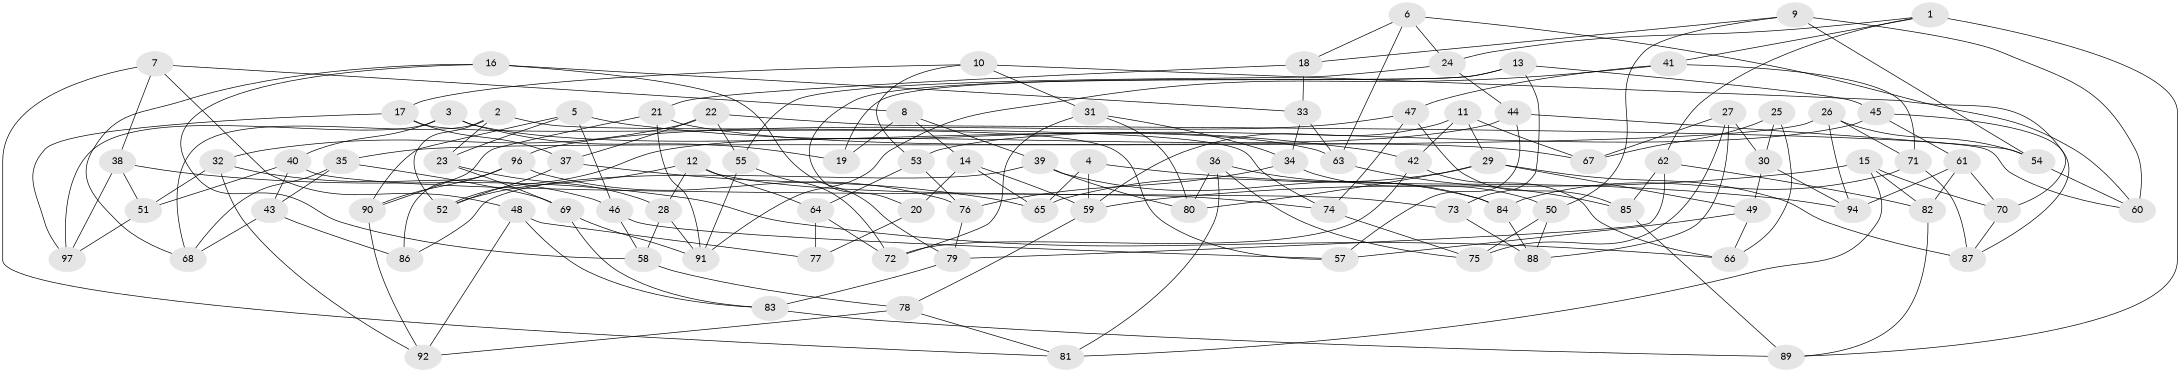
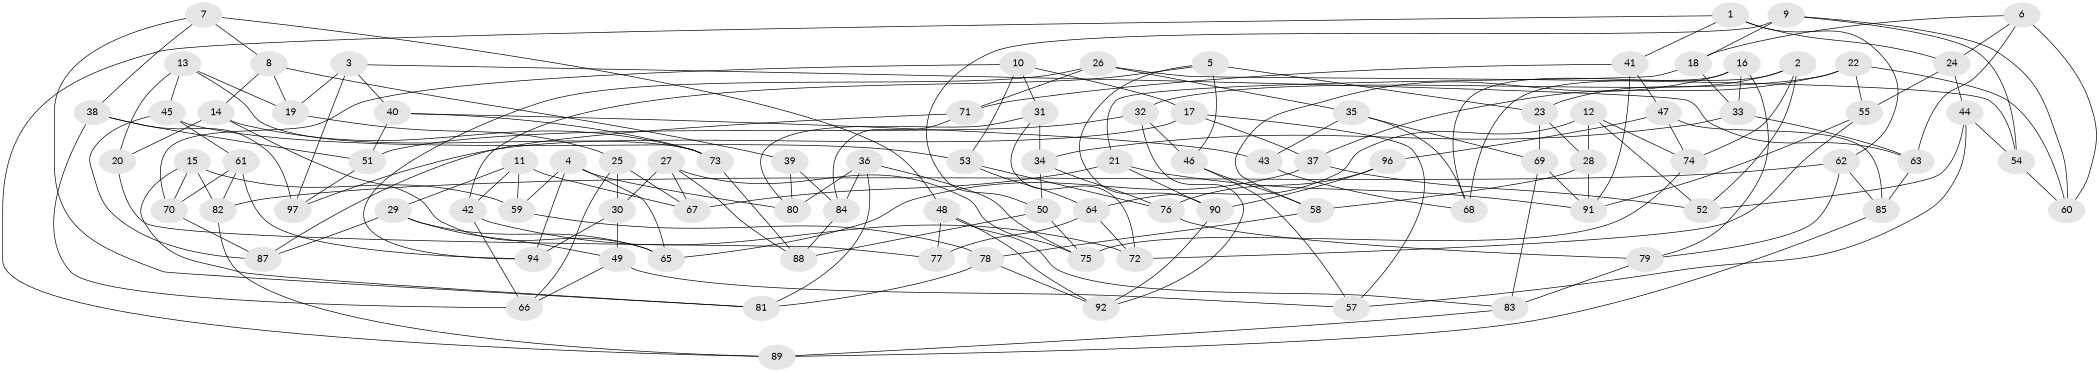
  graph {
    fontname=Lato
    node [color=gray90 fontname=Lato style=filled]
    edge [fontname=Lato]
    1
    24
    41
    62
    89
    55
    44
    91
    71
    47
    82
    79
    85
    2
    23
    52
    68
    74
    28
    69
    75
    3
    19
    40
    63
    n26 [label=97]
    25
    73
    51
    43
    4
    59
    65
    80
    94
    78
    5
    42
    46
    90
    66
    72
    58
    57
    92
    6
    18
    60
    33
    21
    7
    8
    38
    48
    81
    14
    39
    77
    83
    20
-   86
    84
    9
    50
    54
    88
    10
    17
    31
    53
    70
    37
    34
    64
    76
    87
    11
    29
    67
    49
    12
    13
    45
    61
    15
    16
    30
    22
    32
    26
    35
    27
    36
    n94 [label=96]
    1 -- 24
    1 -- 41
    1 -- 62
    1 -- 89
    24 -- 55
    24 -- 44
    41 -- 91
    41 -- 71
    41 -- 47
    62 -- 82
    62 -- 79
    62 -- 85
    55 -- 91
    55 -- 72
    44 -- 52
    44 -- 57
    44 -- 54
    71 -- 84
    71 -- 87
    47 -- 85
    47 -- 74
    47 -- n94
    82 -- 89
    79 -- 83
    85 -- 89
    2 -- 23
    2 -- 52
    2 -- 68
    2 -- 74
    23 -- 28
    23 -- 69
    74 -- 75
    28 -- 91
    28 -- 58
    69 -- 91
    69 -- 83
    3 -- 19
    3 -- 40
    3 -- 63
    3 -- n26
+   19 -- 25
    40 -- 73
    40 -- 51
    40 -- 43
    63 -- 85
    25 -- 66
    25 -- 67
    25 -- 30
    73 -- 88
    51 -- n26
    43 -- 68
-   43 -- 86
    4 -- 59
    4 -- 65
-   29 -- 80
+   4 -- 80
    4 -- 94
    59 -- 78
    78 -- 92
    78 -- 81
    5 -- 23
    5 -- 42
    5 -- 46
    5 -- 90
    42 -- 66
    42 -- 72
    46 -- 58
    46 -- 57
    90 -- 92
    58 -- 78
    6 -- 24
    6 -- 63
    6 -- 18
    6 -- 60
    18 -- 33
    18 -- 21
    33 -- 63
    33 -- 34
    21 -- 91
    21 -- 90
    21 -- 67
    7 -- 8
    7 -- 38
    7 -- 48
    7 -- 81
    8 -- 19
    8 -- 14
    8 -- 39
    38 -- n26
    38 -- 51
    38 -- 66
    48 -- 92
    48 -- 77
    48 -- 83
-   14 -- 59
+   14 -- 73
    14 -- 65
    14 -- 20
    39 -- 80
-   39 -- 86
    39 -- 84
    83 -- 89
    20 -- 77
    84 -- 88
    9 -- 18
    9 -- 60
    9 -- 50
    9 -- 54
    50 -- 75
    50 -- 88
    54 -- 60
    10 -- 17
    10 -- 31
    10 -- 53
    10 -- 70
    17 -- n26
    17 -- 57
    17 -- 37
    31 -- 80
    31 -- 72
    31 -- 34
    53 -- 64
    53 -- 76
    70 -- 87
    37 -- 52
    37 -- 65
    34 -- 50
    34 -- 76
    64 -- 72
    64 -- 77
    76 -- 79
    11 -- 59
    11 -- 42
    11 -- 29
    11 -- 67
    29 -- 65
    29 -- 87
    29 -- 49
    49 -- 66
    49 -- 57
    12 -- 52
    12 -- 74
    12 -- 28
    12 -- 64
    13 -- 19
    13 -- 73
    13 -- 20
    13 -- 45
    45 -- 53
    45 -- 87
    45 -- 61
    61 -- 82
    61 -- 94
    61 -- 70
    15 -- 82
    15 -- 59
    15 -- 81
    15 -- 70
    16 -- 79
    16 -- 68
    16 -- 58
    16 -- 33
    30 -- 94
    30 -- 49
    22 -- 55
    22 -- 60
    22 -- 37
    22 -- 32
    32 -- 51
    32 -- 46
    32 -- 92
    26 -- 71
    26 -- 94
    26 -- 54
    26 -- 35
    35 -- 68
    35 -- 69
    35 -- 43
    27 -- 75
    27 -- 88
    27 -- 67
    27 -- 30
    36 -- 75
    36 -- 80
    36 -- 81
    36 -- 84
    n94 -- 90
-   n94 -- 86
    n94 -- 76
  }
